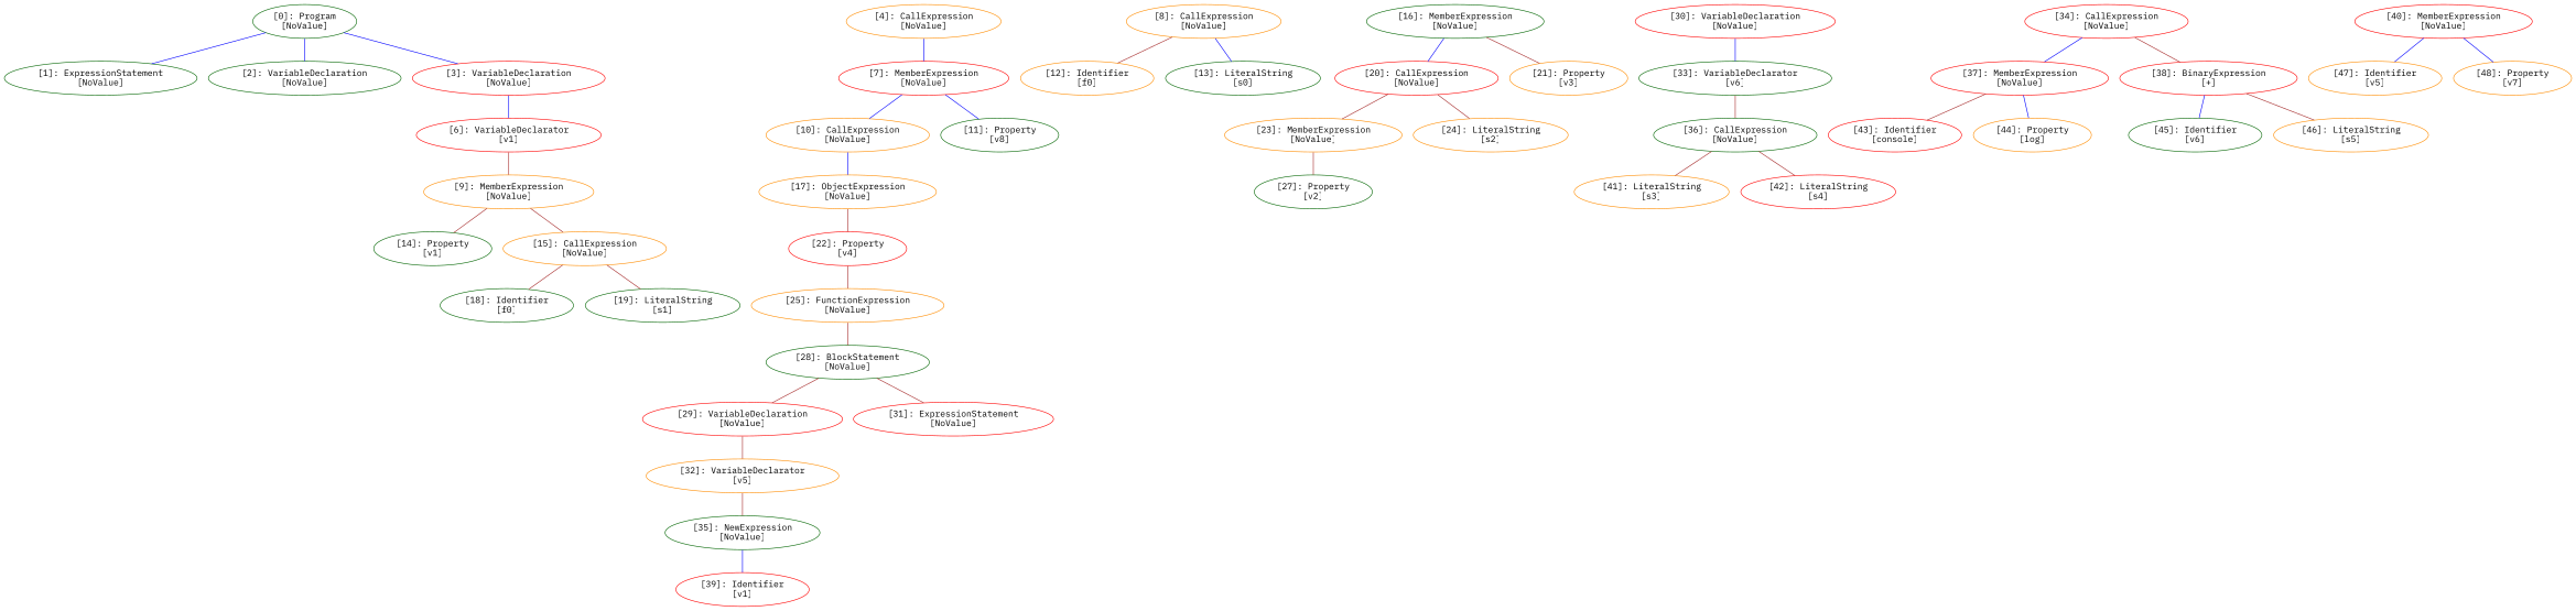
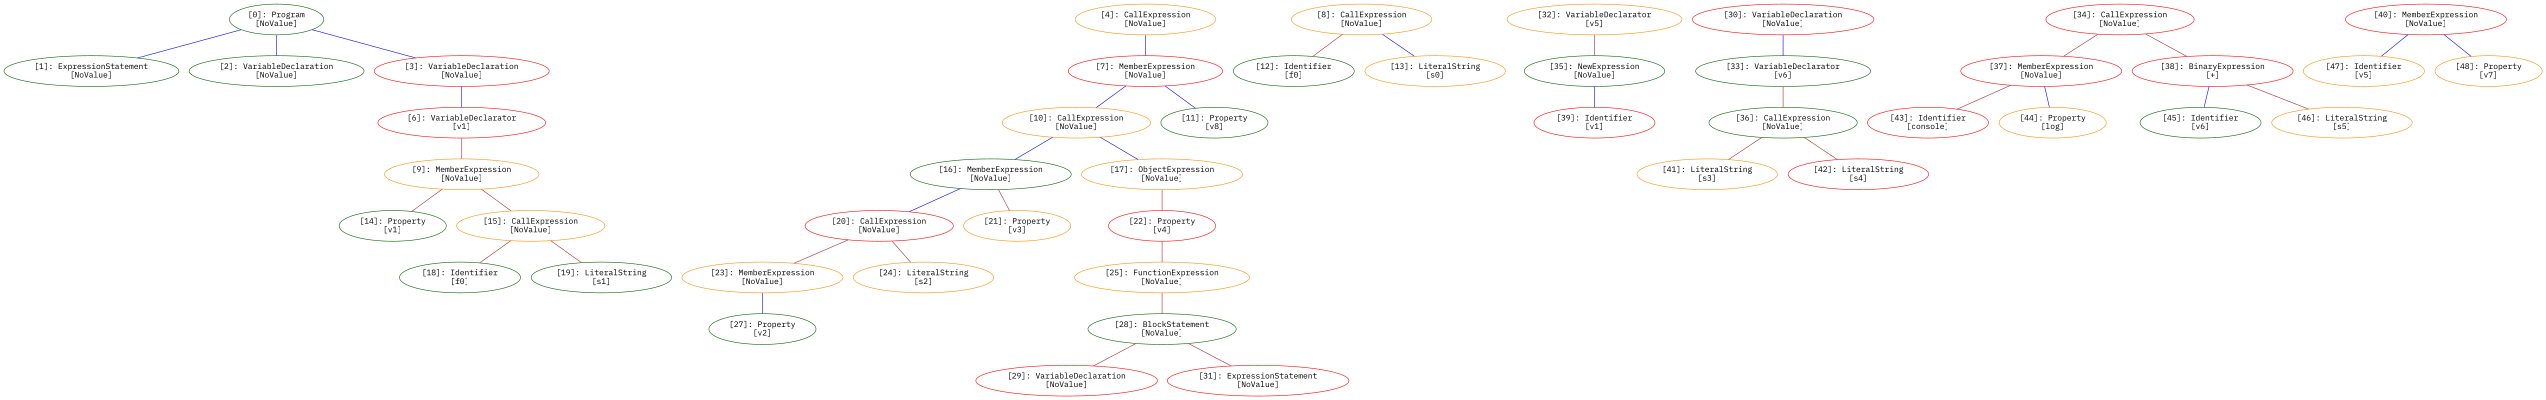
  graph {
    fontname="IBM Plex Mono"
    node [color=darkorange fontname="IBM Plex Mono"]
    edge [color=brown fontname="IBM Plex Mono"]
    n1 [color=darkgreen label="[0]: Program\n[NoValue]"]
    n2 [color=darkgreen label="[1]: ExpressionStatement\n[NoValue]"]
    n3 [color=darkgreen label="[2]: VariableDeclaration\n[NoValue]"]
    n4 [color=red label="[3]: VariableDeclaration\n[NoValue]"]
    n5 [color=red label="[6]: VariableDeclarator\n[v1]"]
    n6 [label="[4]: CallExpression\n[NoValue]"]
    n7 [color=red label="[7]: MemberExpression\n[NoValue]"]
    n8 [label="[9]: MemberExpression\n[NoValue]"]
    n9 [label="[10]: CallExpression\n[NoValue]"]
    n10 [color=darkgreen label="[11]: Property\n[v8]"]
    n11 [label="[8]: CallExpression\n[NoValue]"]
-   n12 [label="[12]: Identifier\n[f0]"]
-   n13 [color=darkgreen label="[13]: LiteralString\n[s0]"]
+   n12 [color=darkgreen label="[12]: Identifier\n[f0]"]
+   n13 [label="[13]: LiteralString\n[s0]"]
    n14 [color=darkgreen label="[14]: Property\n[v1]"]
    n15 [label="[15]: CallExpression\n[NoValue]"]
    n16 [color=darkgreen label="[16]: MemberExpression\n[NoValue]"]
    n17 [label="[17]: ObjectExpression\n[NoValue]"]
    n18 [color=darkgreen label="[18]: Identifier\n[f0]"]
    n19 [color=darkgreen label="[19]: LiteralString\n[s1]"]
    n20 [color=red label="[20]: CallExpression\n[NoValue]"]
    n21 [label="[21]: Property\n[v3]"]
    n22 [color=red label="[22]: Property\n[v4]"]
    n23 [label="[23]: MemberExpression\n[NoValue]"]
    n24 [label="[24]: LiteralString\n[s2]"]
    n25 [label="[25]: FunctionExpression\n[NoValue]"]
    n26 [color=darkgreen label="[27]: Property\n[v2]"]
    n27 [color=darkgreen label="[28]: BlockStatement\n[NoValue]"]
    n28 [color=red label="[29]: VariableDeclaration\n[NoValue]"]
    n29 [color=red label="[31]: ExpressionStatement\n[NoValue]"]
    n30 [label="[32]: VariableDeclarator\n[v5]"]
    n31 [color=red label="[30]: VariableDeclaration\n[NoValue]"]
    n32 [color=darkgreen label="[33]: VariableDeclarator\n[v6]"]
    n33 [color=darkgreen label="[35]: NewExpression\n[NoValue]"]
    n34 [color=darkgreen label="[36]: CallExpression\n[NoValue]"]
    n35 [color=red label="[34]: CallExpression\n[NoValue]"]
    n36 [color=red label="[37]: MemberExpression\n[NoValue]"]
    n37 [color=red label="[38]: BinaryExpression\n[+]"]
    n38 [color=red label="[39]: Identifier\n[v1]"]
    n39 [label="[41]: LiteralString\n[s3]"]
    n40 [color=red label="[42]: LiteralString\n[s4]"]
    n41 [color=red label="[43]: Identifier\n[console]"]
    n42 [label="[44]: Property\n[log]"]
    n43 [color=darkgreen label="[45]: Identifier\n[v6]"]
    n44 [label="[46]: LiteralString\n[s5]"]
    n45 [color=red label="[40]: MemberExpression\n[NoValue]"]
    n46 [label="[47]: Identifier\n[v5]"]
    n47 [label="[48]: Property\n[v7]"]
    n1 -- n2 [color=blue]
    n1 -- n3 [color=blue]
    n1 -- n4 [color=blue]
    n4 -- n5 [color=blue]
    n5 -- n8
    n6 -- n7 [color=blue]
    n7 -- n9 [color=blue]
    n7 -- n10 [color=blue]
    n8 -- n14
    n8 -- n15
+   n9 -- n16 [color=blue]
    n9 -- n17 [color=blue]
    n11 -- n12
    n11 -- n13 [color=blue]
    n15 -- n18
    n15 -- n19
    n16 -- n20 [color=blue]
    n16 -- n21
    n17 -- n22
    n20 -- n23
    n20 -- n24
    n22 -- n25
-   n23 -- n26
+   n23 -- n26 [color=blue]
    n25 -- n27
    n27 -- n28
    n27 -- n29
-   n28 -- n30
    n30 -- n33
    n31 -- n32 [color=blue]
    n32 -- n34
    n33 -- n38 [color=blue]
    n34 -- n39
    n34 -- n40
-   n35 -- n36 [color=blue]
+   n35 -- n36
    n35 -- n37
    n36 -- n41
    n36 -- n42 [color=blue]
    n37 -- n43 [color=blue]
    n37 -- n44
    n45 -- n46 [color=blue]
    n45 -- n47 [color=blue]
  }
